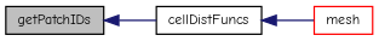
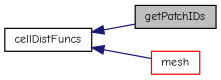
  digraph {
    fontname="Comic Neue"
    rankdir=LR
    node [color=black fontname="Comic Neue" fontsize=10 shape=record]
    edge [color=midnightblue dir=back fontname="Comic Neue" fontsize=10 labelfontname=FreeSans labelfontsize=10 style=solid]
    n1 [fillcolor=grey75 fontcolor=black height=0.2 label=getPatchIDs style=filled width=0.4]
    n2 [height=0.2 label=cellDistFuncs width=0.4]
    n3 [color=red height=0.2 label=mesh width=0.4]
-   n1 -> n2
+   n2 -> n1
    n2 -> n3
  }
